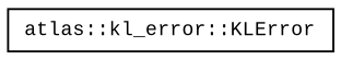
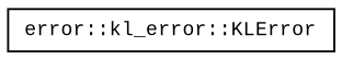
  digraph {
    rankdir=LR
    fontname="Liberation Mono"
-   n1 [color=black fillcolor=white fontname="Liberation Mono" fontsize=10 height=0.2 label="atlas::kl_error::KLError" shape=record style=filled width=0.4]
+   n1 [color=black fillcolor=white fontname="Liberation Mono" fontsize=10 height=0.2 label="error::kl_error::KLError" shape=record style=filled width=0.4]
  }
